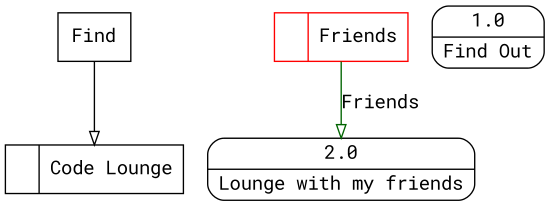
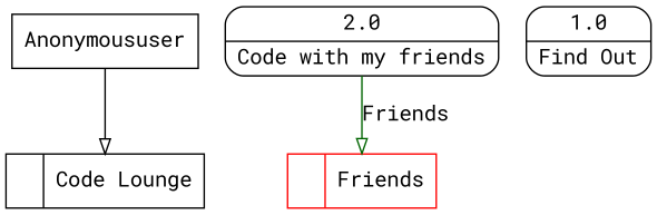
  digraph {
    fontname="Roboto Mono"
    node [fontname="Roboto Mono" shape=record]
    edge [arrowhead=onormal fontname="Roboto Mono"]
    n1 [label="<f0>  |<f1> Code Lounge "]
-   n2 [label=Find shape=box]
-   n3 [label="{<f0> 2.0|<f1> Lounge with my friends }" shape=Mrecord]
+   n2 [label=Anonymoususer shape=box]
+   n3 [label="{<f0> 2.0|<f1> Code with my friends }" shape=Mrecord]
    n4 [color=red label="<f0>  |<f1> Friends "]
    n5 [label="{<f0> 1.0|<f1> Find Out }" shape=Mrecord]
    n2 -> n1 [color=black]
-   n4 -> n3 [color=darkgreen label=Friends]
+   n3 -> n4 [color=darkgreen label=Friends]
  }
